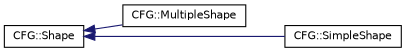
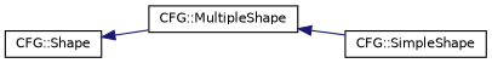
  digraph {
    rankdir=LR
    node [color=black fillcolor=white fontname=Helvetica fontsize=10 shape=record style=filled]
    edge [color=midnightblue dir=back fontname=Helvetica fontsize=10 labelfontname=Helvetica labelfontsize=10 style=solid]
    n1 [height=0.2 label="CFG::Shape" width=0.4]
    n2 [height=0.2 label="CFG::MultipleShape" width=0.4]
    n3 [height=0.2 label="CFG::SimpleShape" width=0.4]
    n1 -> n2
-   n1 -> n3
+   n2 -> n3
  }
